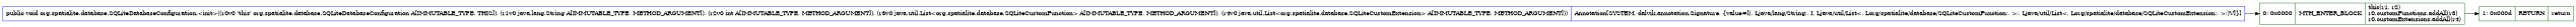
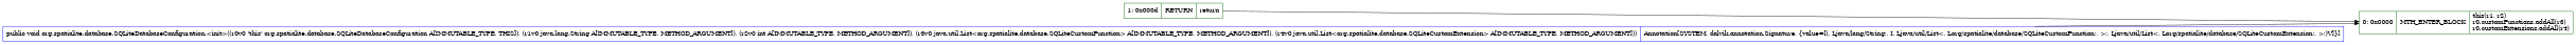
  digraph {
    rankdir=LR
    node [shape=record color=darkgreen]
    n1 [label="{0\:\ 0x0000|MTH_ENTER_BLOCK\l|this(r1, r2)\lr0.customFunctions.addAll(r3)\lr0.customExtensions.addAll(r4)\l}"]
    n2 [label="{1\:\ 0x000d|RETURN\l|return\l}"]
    n3 [label="{public void org.spatialite.database.SQLiteDatabaseConfiguration.\<init\>((r0v0 'this' org.spatialite.database.SQLiteDatabaseConfiguration A[IMMUTABLE_TYPE, THIS]), (r1v0 java.lang.String A[IMMUTABLE_TYPE, METHOD_ARGUMENT]), (r2v0 int A[IMMUTABLE_TYPE, METHOD_ARGUMENT]), (r3v0 java.util.List\<org.spatialite.database.SQLiteCustomFunction\> A[IMMUTABLE_TYPE, METHOD_ARGUMENT]), (r4v0 java.util.List\<org.spatialite.database.SQLiteCustomExtension\> A[IMMUTABLE_TYPE, METHOD_ARGUMENT]))  | Annotation[SYSTEM, dalvik.annotation.Signature, \{value=[(, Ljava\/lang\/String;, I, Ljava\/util\/List\<, Lorg\/spatialite\/database\/SQLiteCustomFunction;, \>;, Ljava\/util\/List\<, Lorg\/spatialite\/database\/SQLiteCustomExtension;, \>;)V]\}]\l}" color=blue]
-   n1 -> n2
+   n2 -> n1
    n3 -> n1
  }
